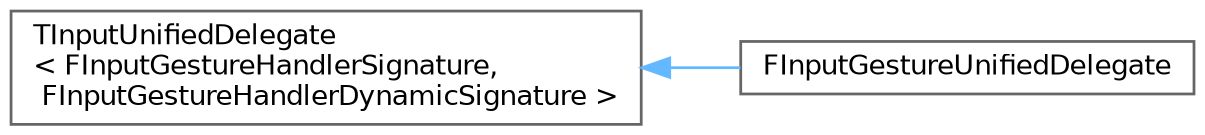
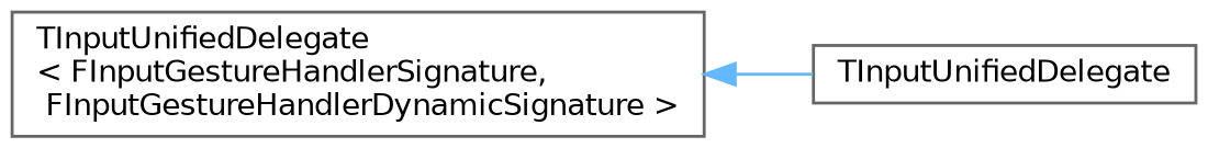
  digraph {
    rankdir=LR
    node [color=grey40 fillcolor=white fontname=Helvetica fontsize=10 shape=box style=filled]
    n1 [height=0.2 label="TInputUnifiedDelegate\l\< FInputGestureHandlerSignature,\l FInputGestureHandlerDynamicSignature \>" width=0.4]
-   n2 [height=0.2 label=FInputGestureUnifiedDelegate width=0.4]
+   n2 [height=0.2 label=TInputUnifiedDelegate width=0.4]
    n1 -> n2 [color=steelblue1 dir=back fontname=Helvetica fontsize=10 labelfontname=Helvetica labelfontsize=10 style=solid]
  }
